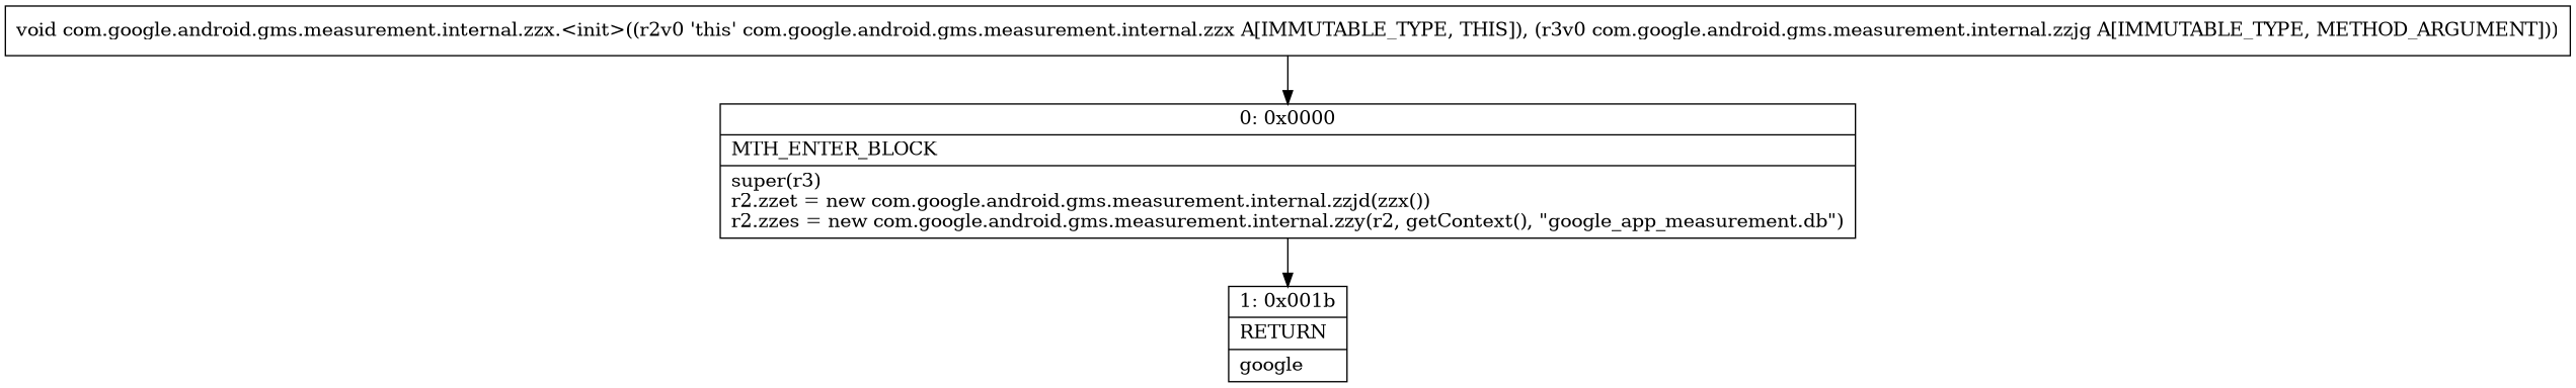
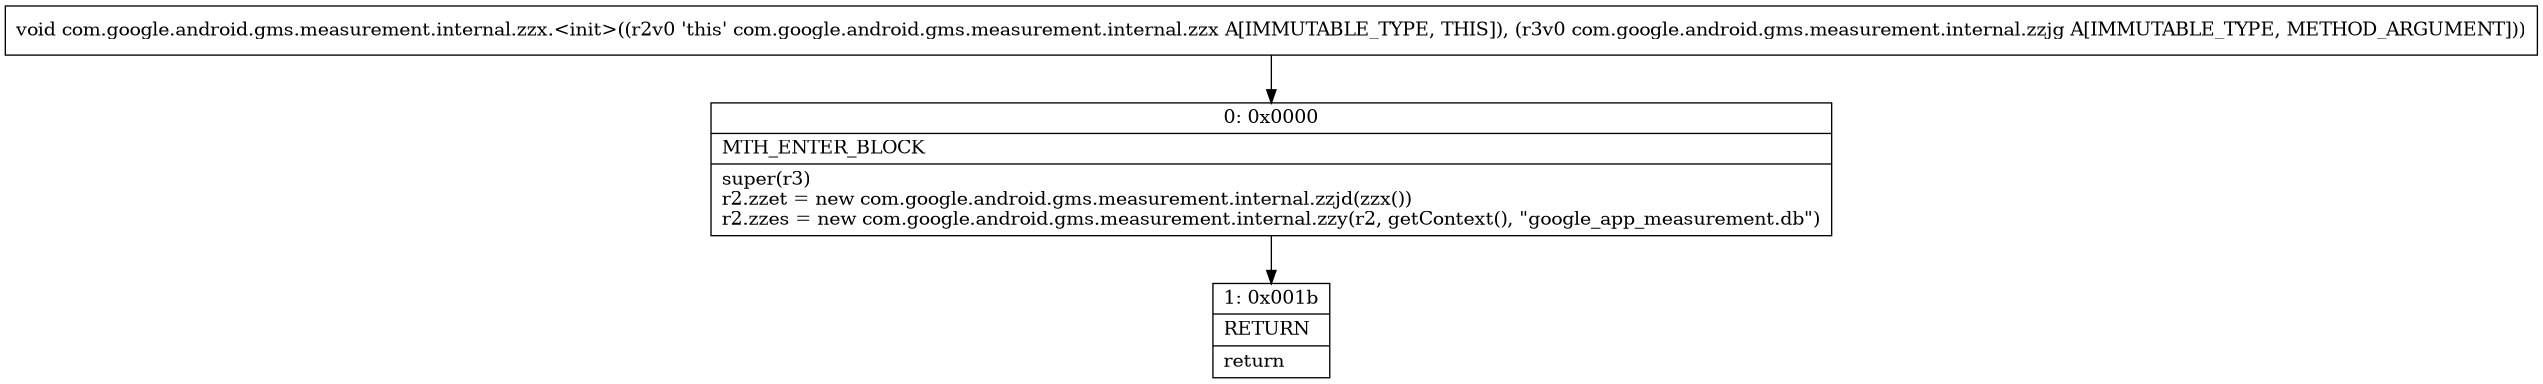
  digraph {
    node [shape=record]
    n1 [label="{0\:\ 0x0000|MTH_ENTER_BLOCK\l|super(r3)\lr2.zzet = new com.google.android.gms.measurement.internal.zzjd(zzx())\lr2.zzes = new com.google.android.gms.measurement.internal.zzy(r2, getContext(), \"google_app_measurement.db\")\l}"]
-   n2 [label="{1\:\ 0x001b|RETURN\l|google\l}"]
+   n2 [label="{1\:\ 0x001b|RETURN\l|return\l}"]
    n3 [label="{void com.google.android.gms.measurement.internal.zzx.\<init\>((r2v0 'this' com.google.android.gms.measurement.internal.zzx A[IMMUTABLE_TYPE, THIS]), (r3v0 com.google.android.gms.measurement.internal.zzjg A[IMMUTABLE_TYPE, METHOD_ARGUMENT])) }"]
    n1 -> n2
    n3 -> n1
  }
